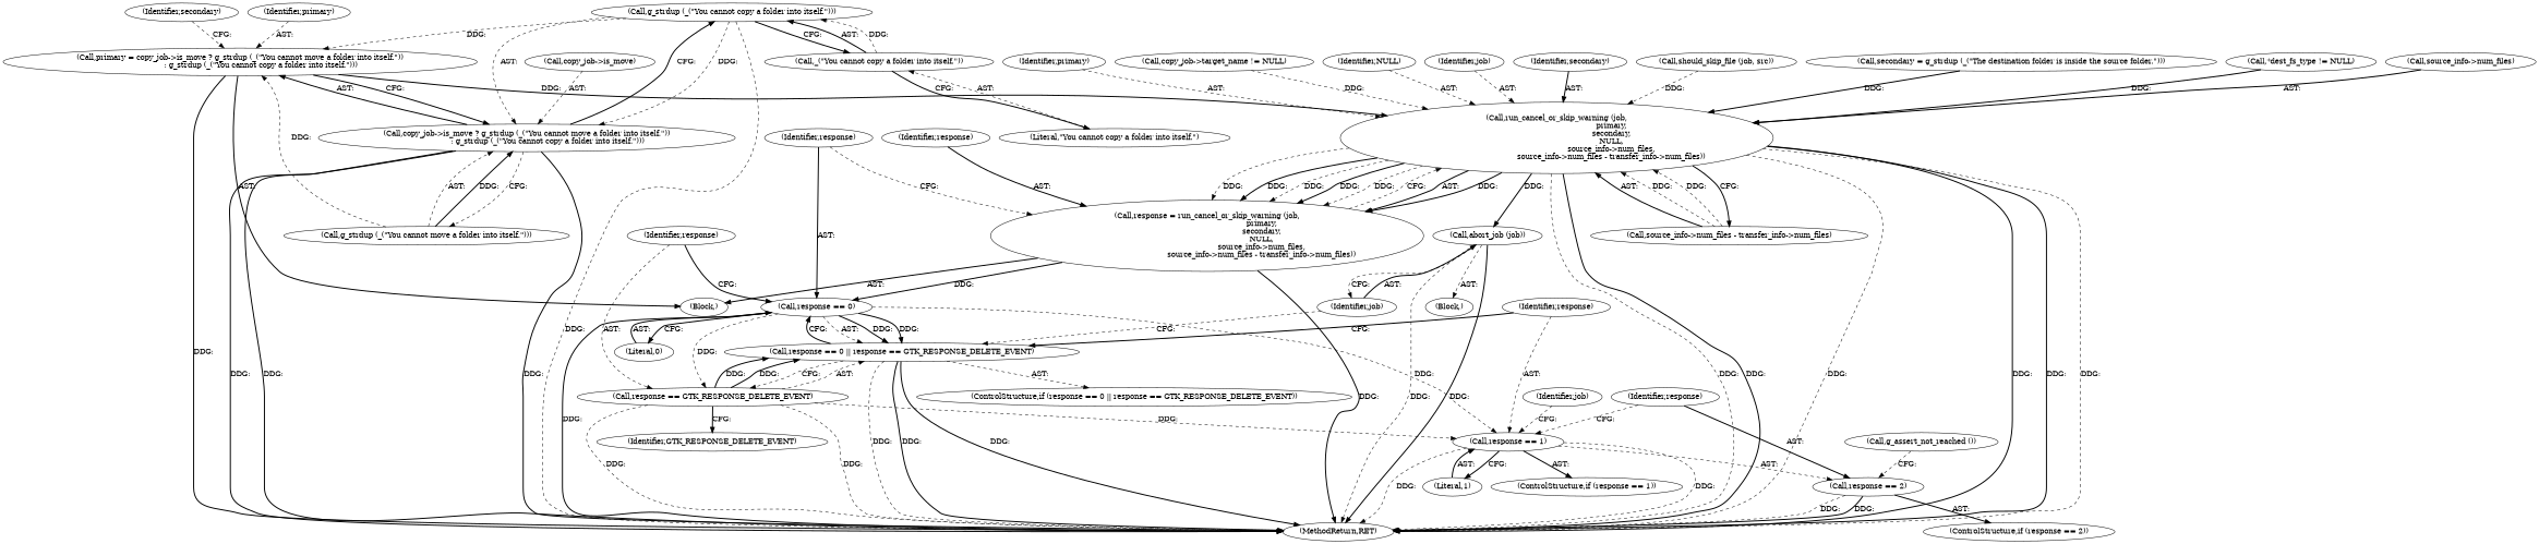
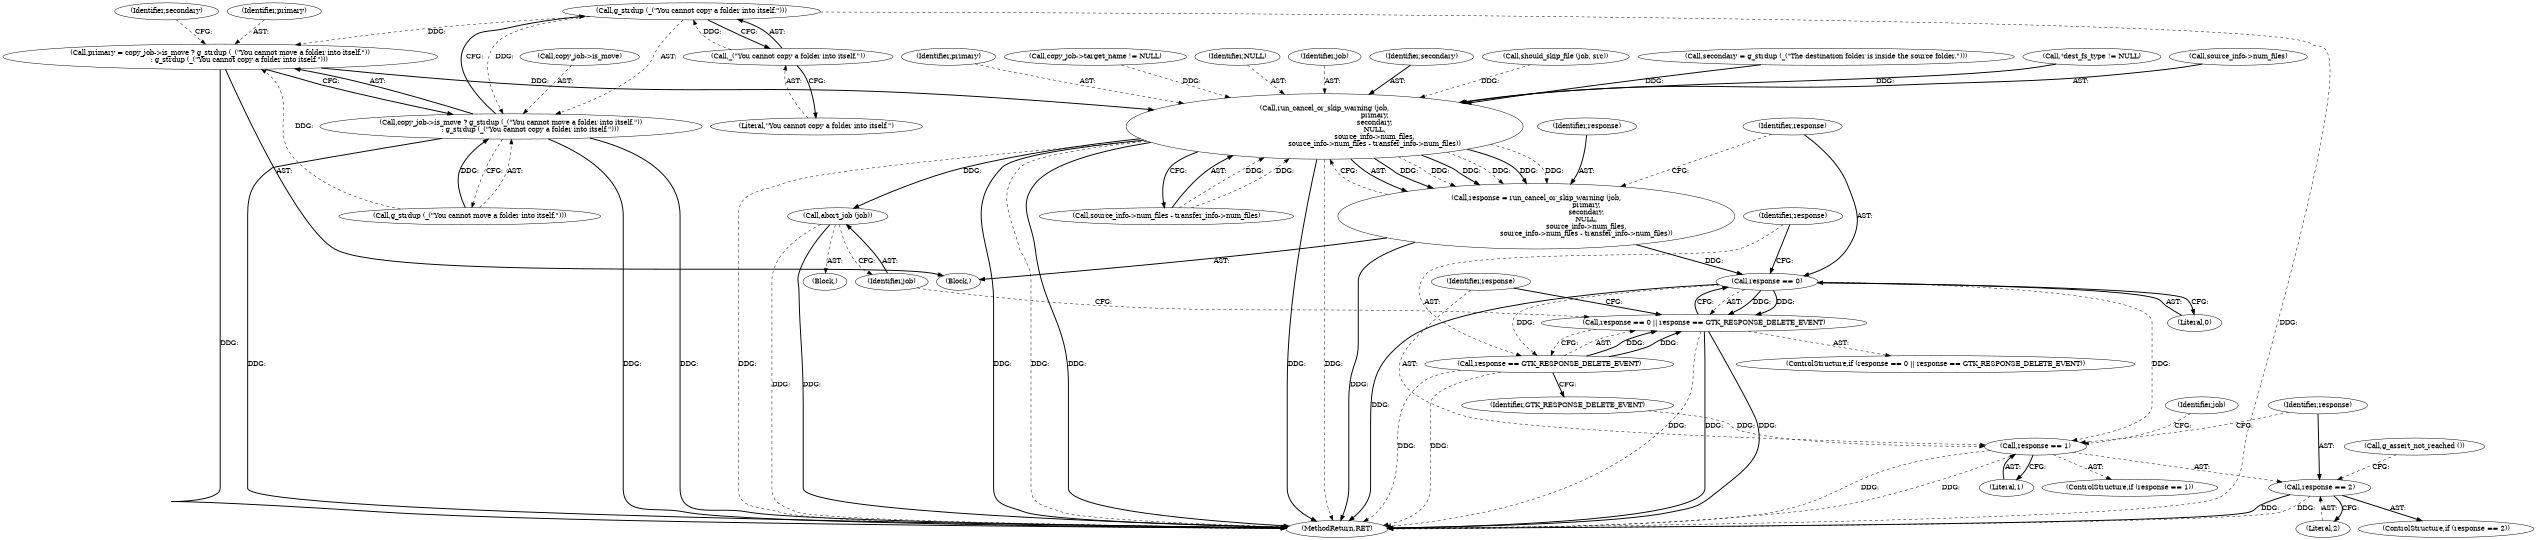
  digraph {
    edge [style=bold]
    n1 [label="(Call,g_strdup (_(\"You cannot copy a folder into itself.\")))"]
    n2 [label="(Call,_(\"You cannot copy a folder into itself.\"))"]
    n3 [label="(Call,primary = copy_job->is_move ? g_strdup (_(\"You cannot move a folder into itself.\"))\n                  : g_strdup (_(\"You cannot copy a folder into itself.\")))"]
    n4 [label="(Call,copy_job->is_move ? g_strdup (_(\"You cannot move a folder into itself.\"))\n                  : g_strdup (_(\"You cannot copy a folder into itself.\")))"]
    n5 [label="(MethodReturn,RET)"]
    n6 [label="(Literal,\"You cannot copy a folder into itself.\")"]
    n7 [label="(Call,run_cancel_or_skip_warning (job,\n                                               primary,\n                                               secondary,\n                                               NULL,\n                                               source_info->num_files,\n                                               source_info->num_files - transfer_info->num_files))"]
    n8 [label="(Block,)"]
    n9 [label="(Call,g_strdup (_(\"You cannot move a folder into itself.\")))"]
    n10 [label="(Call,response = run_cancel_or_skip_warning (job,\n                                               primary,\n                                               secondary,\n                                               NULL,\n                                               source_info->num_files,\n                                               source_info->num_files - transfer_info->num_files))"]
    n11 [label="(Call,abort_job (job))"]
    n12 [label="(Call,source_info->num_files - transfer_info->num_files)"]
    n13 [label="(Call,response == 0)"]
    n14 [label="(Identifier,job)"]
    n15 [label="(Block,)"]
    n16 [label="(Call,response == 0 || response == GTK_RESPONSE_DELETE_EVENT)"]
    n17 [label="(Call,response == GTK_RESPONSE_DELETE_EVENT)"]
    n18 [label="(Call,response == 1)"]
    n19 [label="(Literal,0)"]
    n20 [label="(ControlStructure,if (response == 0 || response == GTK_RESPONSE_DELETE_EVENT))"]
    n21 [label="(Identifier,GTK_RESPONSE_DELETE_EVENT)"]
    n22 [label="(Call,response == 2)"]
    n23 [label="(ControlStructure,if (response == 1))"]
    n24 [label="(Literal,1)"]
+   n25 [label="(Literal,2)"]
    n26 [label="(ControlStructure,if (response == 2))"]
    n27 [label="(Identifier,primary)"]
    n28 [label="(Call,copy_job->target_name != NULL)"]
    n29 [label="(Identifier,secondary)"]
    n30 [label="(Identifier,NULL)"]
    n31 [label="(Identifier,job)"]
    n32 [label="(Identifier,primary)"]
    n33 [label="(Identifier,response)"]
    n34 [label="(Identifier,secondary)"]
    n35 [label="(Identifier,response)"]
    n36 [label="(Call,copy_job->is_move)"]
    n37 [label="(Call,should_skip_file (job, src))"]
    n38 [label="(Identifier,response)"]
    n39 [label="(Identifier,response)"]
    n40 [label="(Identifier,response)"]
    n41 [label="(Call,secondary = g_strdup (_(\"The destination folder is inside the source folder.\")))"]
    n42 [label="(Call,*dest_fs_type != NULL)"]
    n43 [label="(Call,g_assert_not_reached ())"]
    n44 [label="(Identifier,job)"]
    n45 [label="(Call,source_info->num_files)"]
    n1 -> n2 [label="CFG: "]
    n1 -> n3 [label="DDG: " style=dashed]
    n1 -> n4 [label="AST: " style=dashed]
    n1 -> n4 [label="DDG: " style=dashed]
    n1 -> n5 [label="DDG: " style=dashed]
    n2 -> n1 [label="AST: "]
    n2 -> n1 [label="DDG: " style=dashed]
    n2 -> n6 [label="CFG: "]
    n3 -> n4 [label="CFG: "]
    n3 -> n5 [label="DDG: "]
    n3 -> n7 [label="DDG: "]
    n3 -> n8 [label="AST: "]
    n4 -> n1 [label="CFG: "]
    n4 -> n3 [label="AST: "]
    n4 -> n5 [label="DDG: "]
    n4 -> n5 [label="DDG: "]
    n4 -> n5 [label="DDG: "]
    n4 -> n9 [label="CFG: " style=dashed]
    n6 -> n2 [label="AST: " style=dashed]
    n7 -> n5 [label="DDG: " style=dashed]
    n7 -> n5 [label="DDG: "]
    n7 -> n5 [label="DDG: " style=dashed]
    n7 -> n5 [label="DDG: "]
    n7 -> n5 [label="DDG: "]
    n7 -> n5 [label="DDG: " style=dashed]
    n7 -> n10 [label="AST: "]
    n7 -> n10 [label="DDG: "]
    n7 -> n10 [label="DDG: " style=dashed]
    n7 -> n10 [label="DDG: "]
    n7 -> n10 [label="DDG: " style=dashed]
    n7 -> n10 [label="DDG: "]
    n7 -> n10 [label="DDG: " style=dashed]
    n7 -> n11 [label="DDG: "]
    n7 -> n12 [label="CFG: "]
    n9 -> n3 [label="DDG: " style=dashed]
    n9 -> n4 [label="AST: " style=dashed]
    n9 -> n4 [label="DDG: "]
    n10 -> n5 [label="DDG: "]
    n10 -> n7 [label="CFG: " style=dashed]
    n10 -> n8 [label="AST: "]
    n10 -> n13 [label="DDG: "]
    n11 -> n5 [label="DDG: " style=dashed]
    n11 -> n5 [label="DDG: "]
    n11 -> n14 [label="CFG: " style=dashed]
    n11 -> n15 [label="AST: " style=dashed]
    n12 -> n7 [label="AST: "]
    n12 -> n7 [label="DDG: " style=dashed]
    n12 -> n7 [label="DDG: " style=dashed]
    n13 -> n5 [label="DDG: "]
    n13 -> n16 [label="AST: " style=dashed]
    n13 -> n16 [label="DDG: "]
    n13 -> n16 [label="DDG: "]
    n13 -> n17 [label="DDG: " style=dashed]
    n13 -> n18 [label="DDG: " style=dashed]
    n13 -> n19 [label="CFG: "]
    n14 -> n11 [label="AST: "]
    n14 -> n16 [label="CFG: " style=dashed]
    n16 -> n5 [label="DDG: " style=dashed]
    n16 -> n5 [label="DDG: "]
    n16 -> n5 [label="DDG: "]
    n16 -> n13 [label="CFG: "]
    n16 -> n17 [label="CFG: " style=dashed]
    n16 -> n20 [label="AST: " style=dashed]
    n17 -> n5 [label="DDG: " style=dashed]
    n17 -> n5 [label="DDG: " style=dashed]
    n17 -> n16 [label="AST: " style=dashed]
    n17 -> n16 [label="DDG: "]
    n17 -> n16 [label="DDG: "]
-   n17 -> n18 [label="DDG: " style=dashed]
+   n21 -> n18 [label="DDG: " style=dashed]
    n17 -> n21 [label="CFG: "]
    n18 -> n5 [label="DDG: " style=dashed]
    n18 -> n5 [label="DDG: " style=dashed]
    n18 -> n22 [label="AST: " style=dashed]
-   n18 -> n23 [label="AST: "]
+   n18 -> n23 [label="AST: " style=dashed]
    n18 -> n24 [label="CFG: "]
    n19 -> n13 [label="AST: "]
    n22 -> n5 [label="DDG: "]
    n22 -> n5 [label="DDG: " style=dashed]
+   n22 -> n25 [label="CFG: "]
    n22 -> n26 [label="AST: "]
    n24 -> n18 [label="AST: "]
+   n25 -> n22 [label="AST: " style=dashed]
    n27 -> n7 [label="AST: " style=dashed]
    n28 -> n7 [label="DDG: " style=dashed]
    n29 -> n3 [label="CFG: " style=dashed]
    n30 -> n7 [label="AST: " style=dashed]
    n31 -> n7 [label="AST: " style=dashed]
    n32 -> n3 [label="AST: " style=dashed]
    n33 -> n10 [label="CFG: " style=dashed]
    n33 -> n13 [label="AST: "]
    n34 -> n7 [label="AST: "]
    n35 -> n18 [label="CFG: " style=dashed]
    n35 -> n22 [label="AST: "]
    n36 -> n4 [label="AST: " style=dashed]
    n37 -> n7 [label="DDG: " style=dashed]
    n38 -> n16 [label="CFG: "]
    n38 -> n18 [label="AST: " style=dashed]
    n39 -> n10 [label="AST: "]
    n40 -> n13 [label="CFG: "]
    n40 -> n17 [label="AST: " style=dashed]
    n41 -> n7 [label="DDG: "]
    n42 -> n7 [label="DDG: "]
    n43 -> n22 [label="CFG: " style=dashed]
    n44 -> n18 [label="CFG: " style=dashed]
    n45 -> n7 [label="AST: "]
  }
